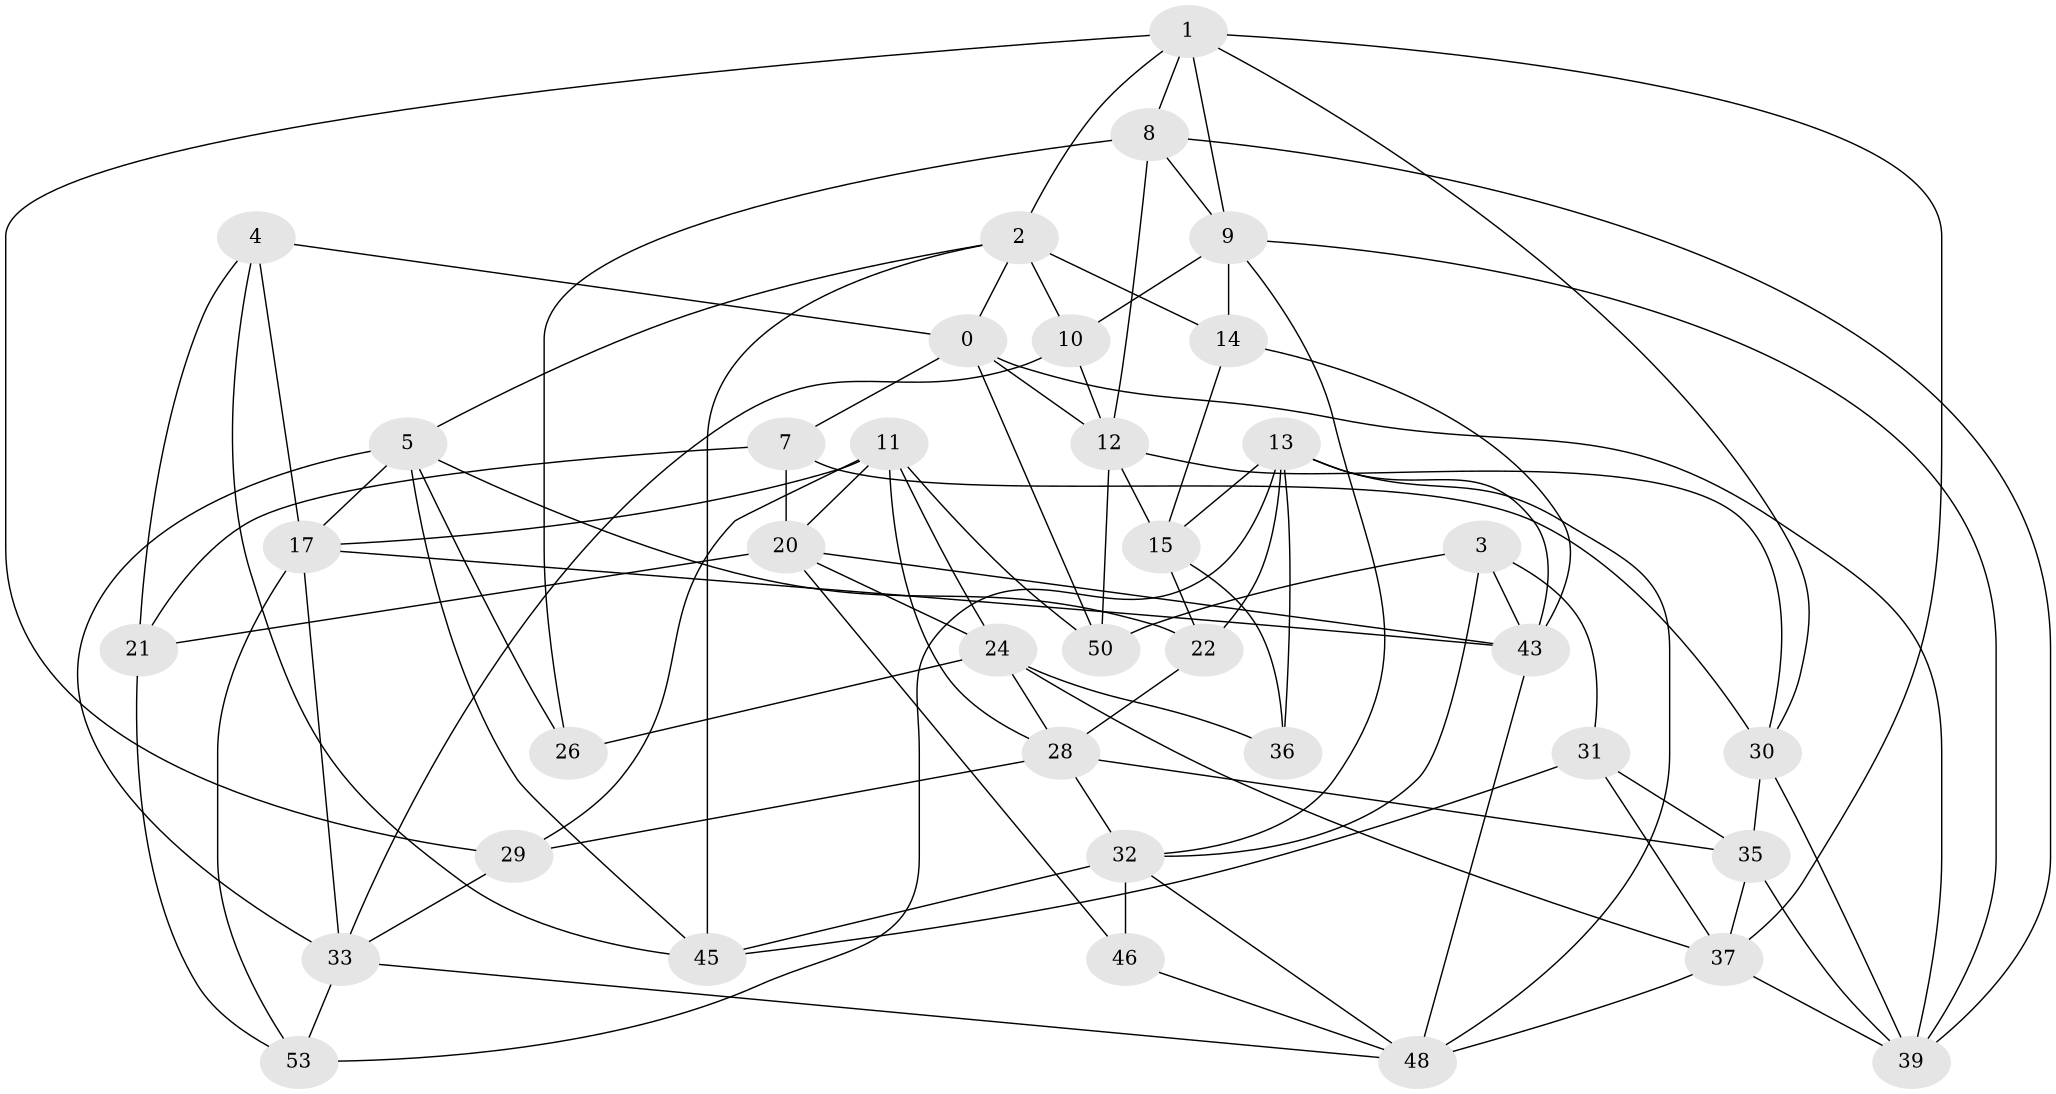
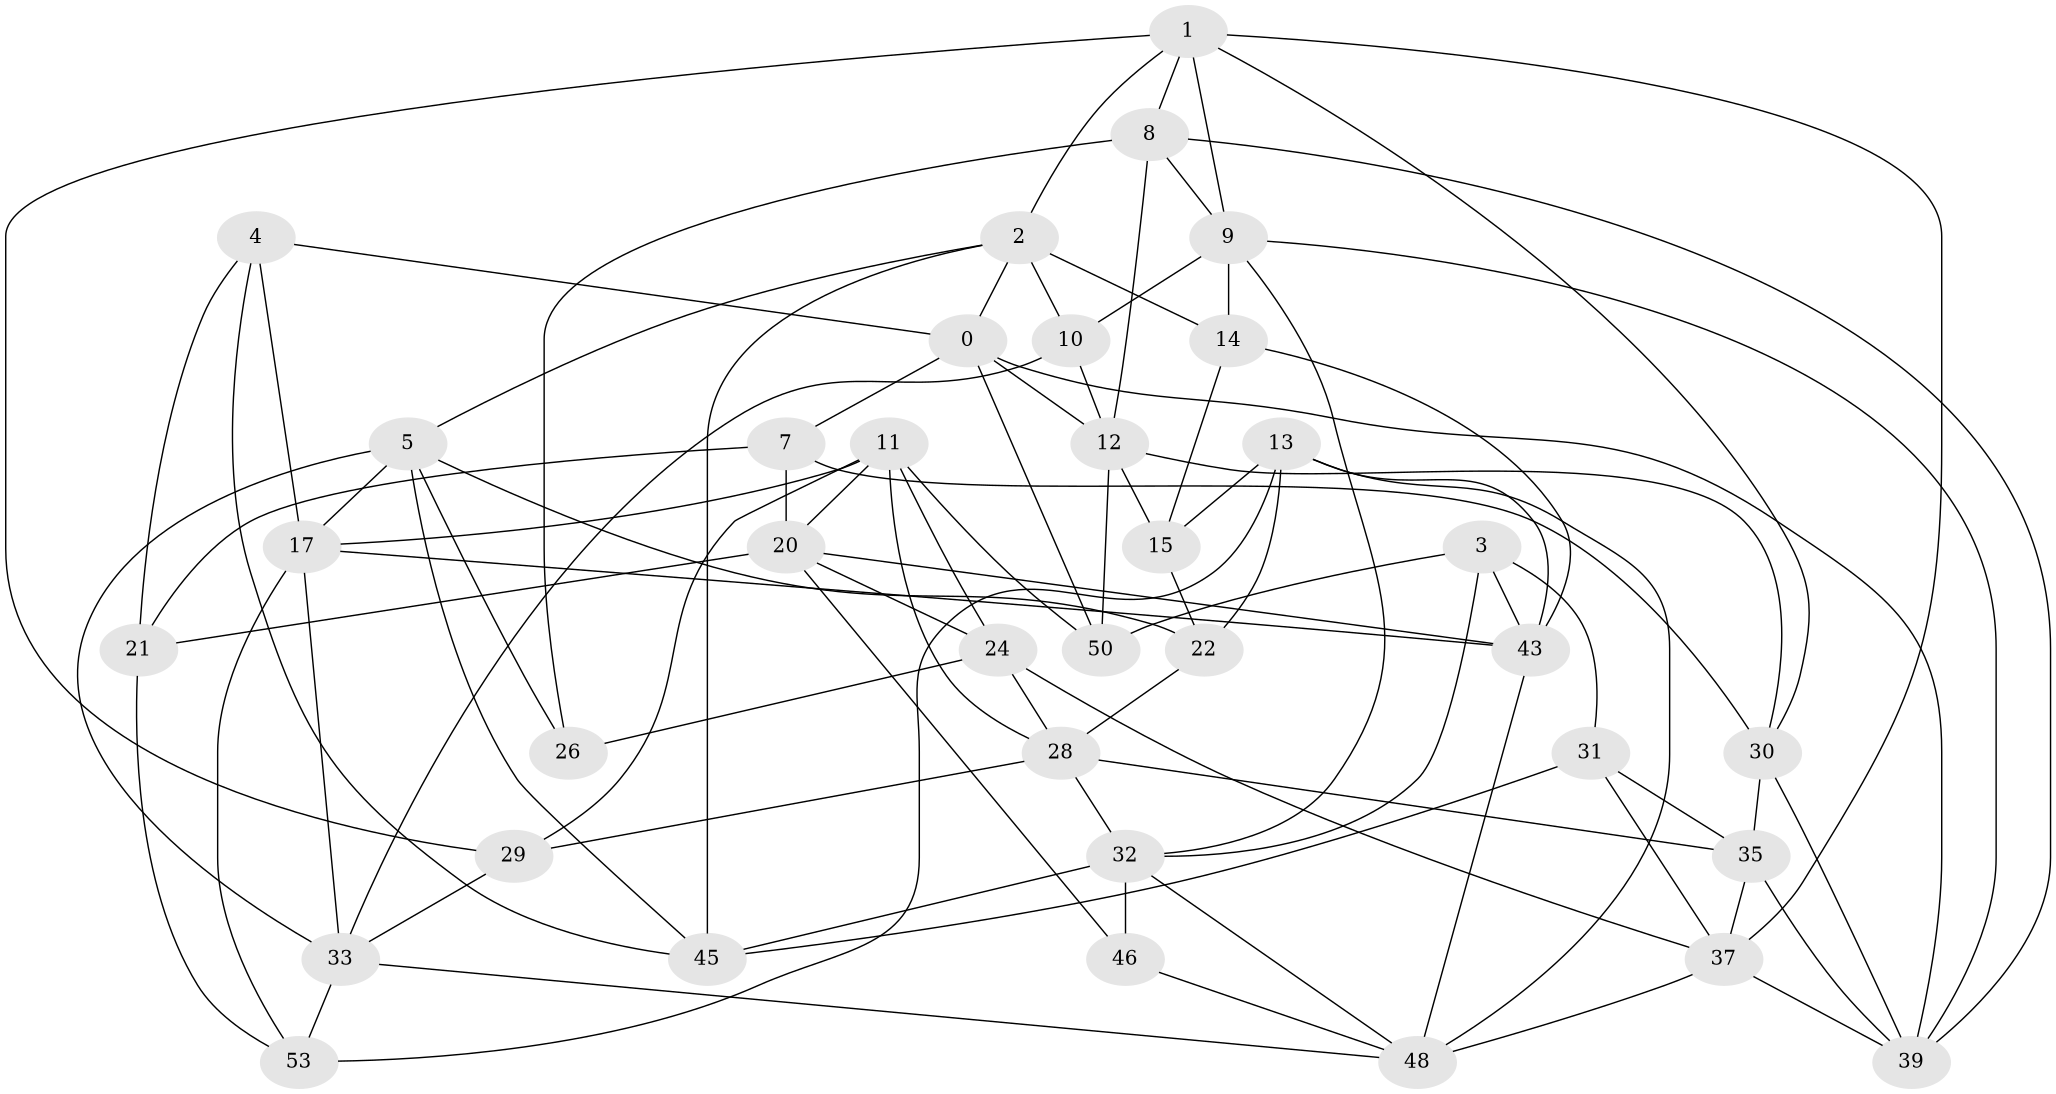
  graph {
    node [color=gray90 style=filled]
    1 [super="+18"]
    2 [super="+55"]
    8 [super="+54"]
    9 [super="+16"]
    29
    30 [super="+38"]
    37 [super="+42"]
    5 [super="+41"]
    n9 [label=0 super="+27"]
    10
    14
    45 [super="+51"]
    26
    12 [super="+56"]
    39 [super="+59"]
    32 [super="+52"]
    33 [super="+58"]
    35 [super="+60"]
    48 [super="+49"]
    17 [super="+47"]
    22
    50
    7
    43 [super="+44"]
    15 [super="+23"]
    3
    31
    46
    4
    21
    53
    28 [super="+40"]
    20 [super="+34"]
    24 [super="+25"]
    11 [super="+57"]
-   36
    13 [super="+19"]
    1 -- 2
    1 -- 8
    1 -- 9
    1 -- 29
    1 -- 30
    1 -- 37
    2 -- 5
    2 -- n9
    2 -- 10
    2 -- 14
    2 -- 45
    8 -- 9
    8 -- 26 [weight=2]
    8 -- 12
    8 -- 39
    9 -- 10
    9 -- 14
    9 -- 39
    9 -- 32
    29 -- 33
    30 -- 39
    30 -- 35 [weight=2]
    37 -- 39
    37 -- 48
    5 -- 45
    5 -- 26
    5 -- 33
    5 -- 17
    5 -- 22
    n9 -- 12
    n9 -- 39
    n9 -- 50
    n9 -- 7
    10 -- 12
    10 -- 33
    14 -- 43
    14 -- 15
    12 -- 30
    12 -- 50
    12 -- 15
    32 -- 45
    32 -- 48
    32 -- 46
    33 -- 48
    33 -- 53
    35 -- 37
    35 -- 39
    17 -- 33
    17 -- 43
    17 -- 53
    22 -- 28
    7 -- 30
    7 -- 21
    7 -- 20
    43 -- 48
    15 -- 22
-   15 -- 36 [weight=2]
    3 -- 32
    3 -- 50
    3 -- 43
    3 -- 31
    31 -- 37
    31 -- 45
    31 -- 35
    46 -- 48
    4 -- n9
    4 -- 45
    4 -- 17
    4 -- 21
    21 -- 53
    28 -- 29
    28 -- 32
    28 -- 35
    20 -- 43
    20 -- 46
    20 -- 21
    20 -- 24
    24 -- 37
    24 -- 26
    24 -- 28
-   24 -- 36
    11 -- 29
    11 -- 17
    11 -- 50
    11 -- 28
    11 -- 20
    11 -- 24
    13 -- 48
    13 -- 22
    13 -- 43
    13 -- 15
    13 -- 53
-   13 -- 36
  }
